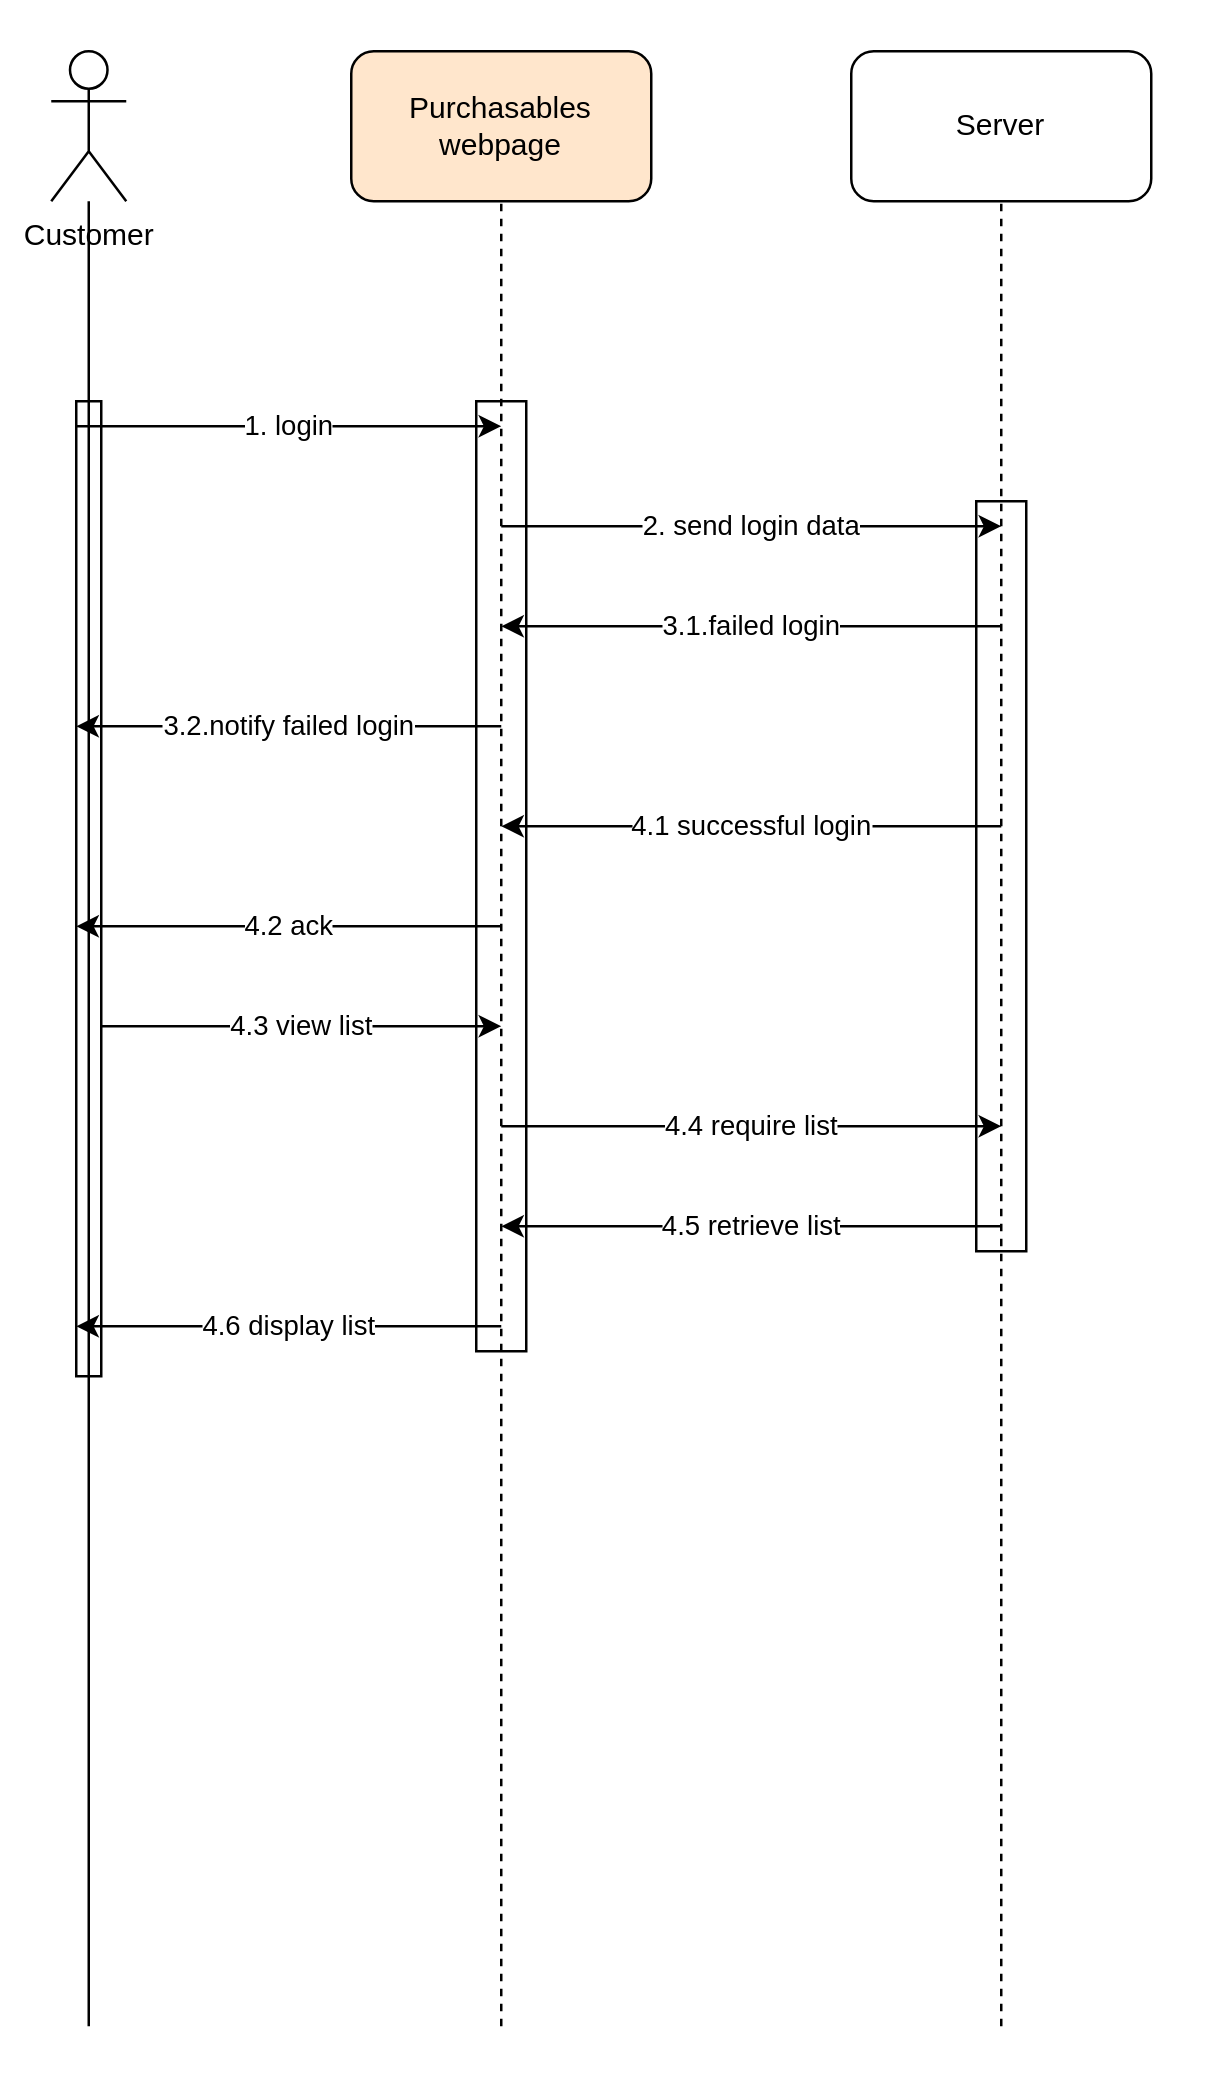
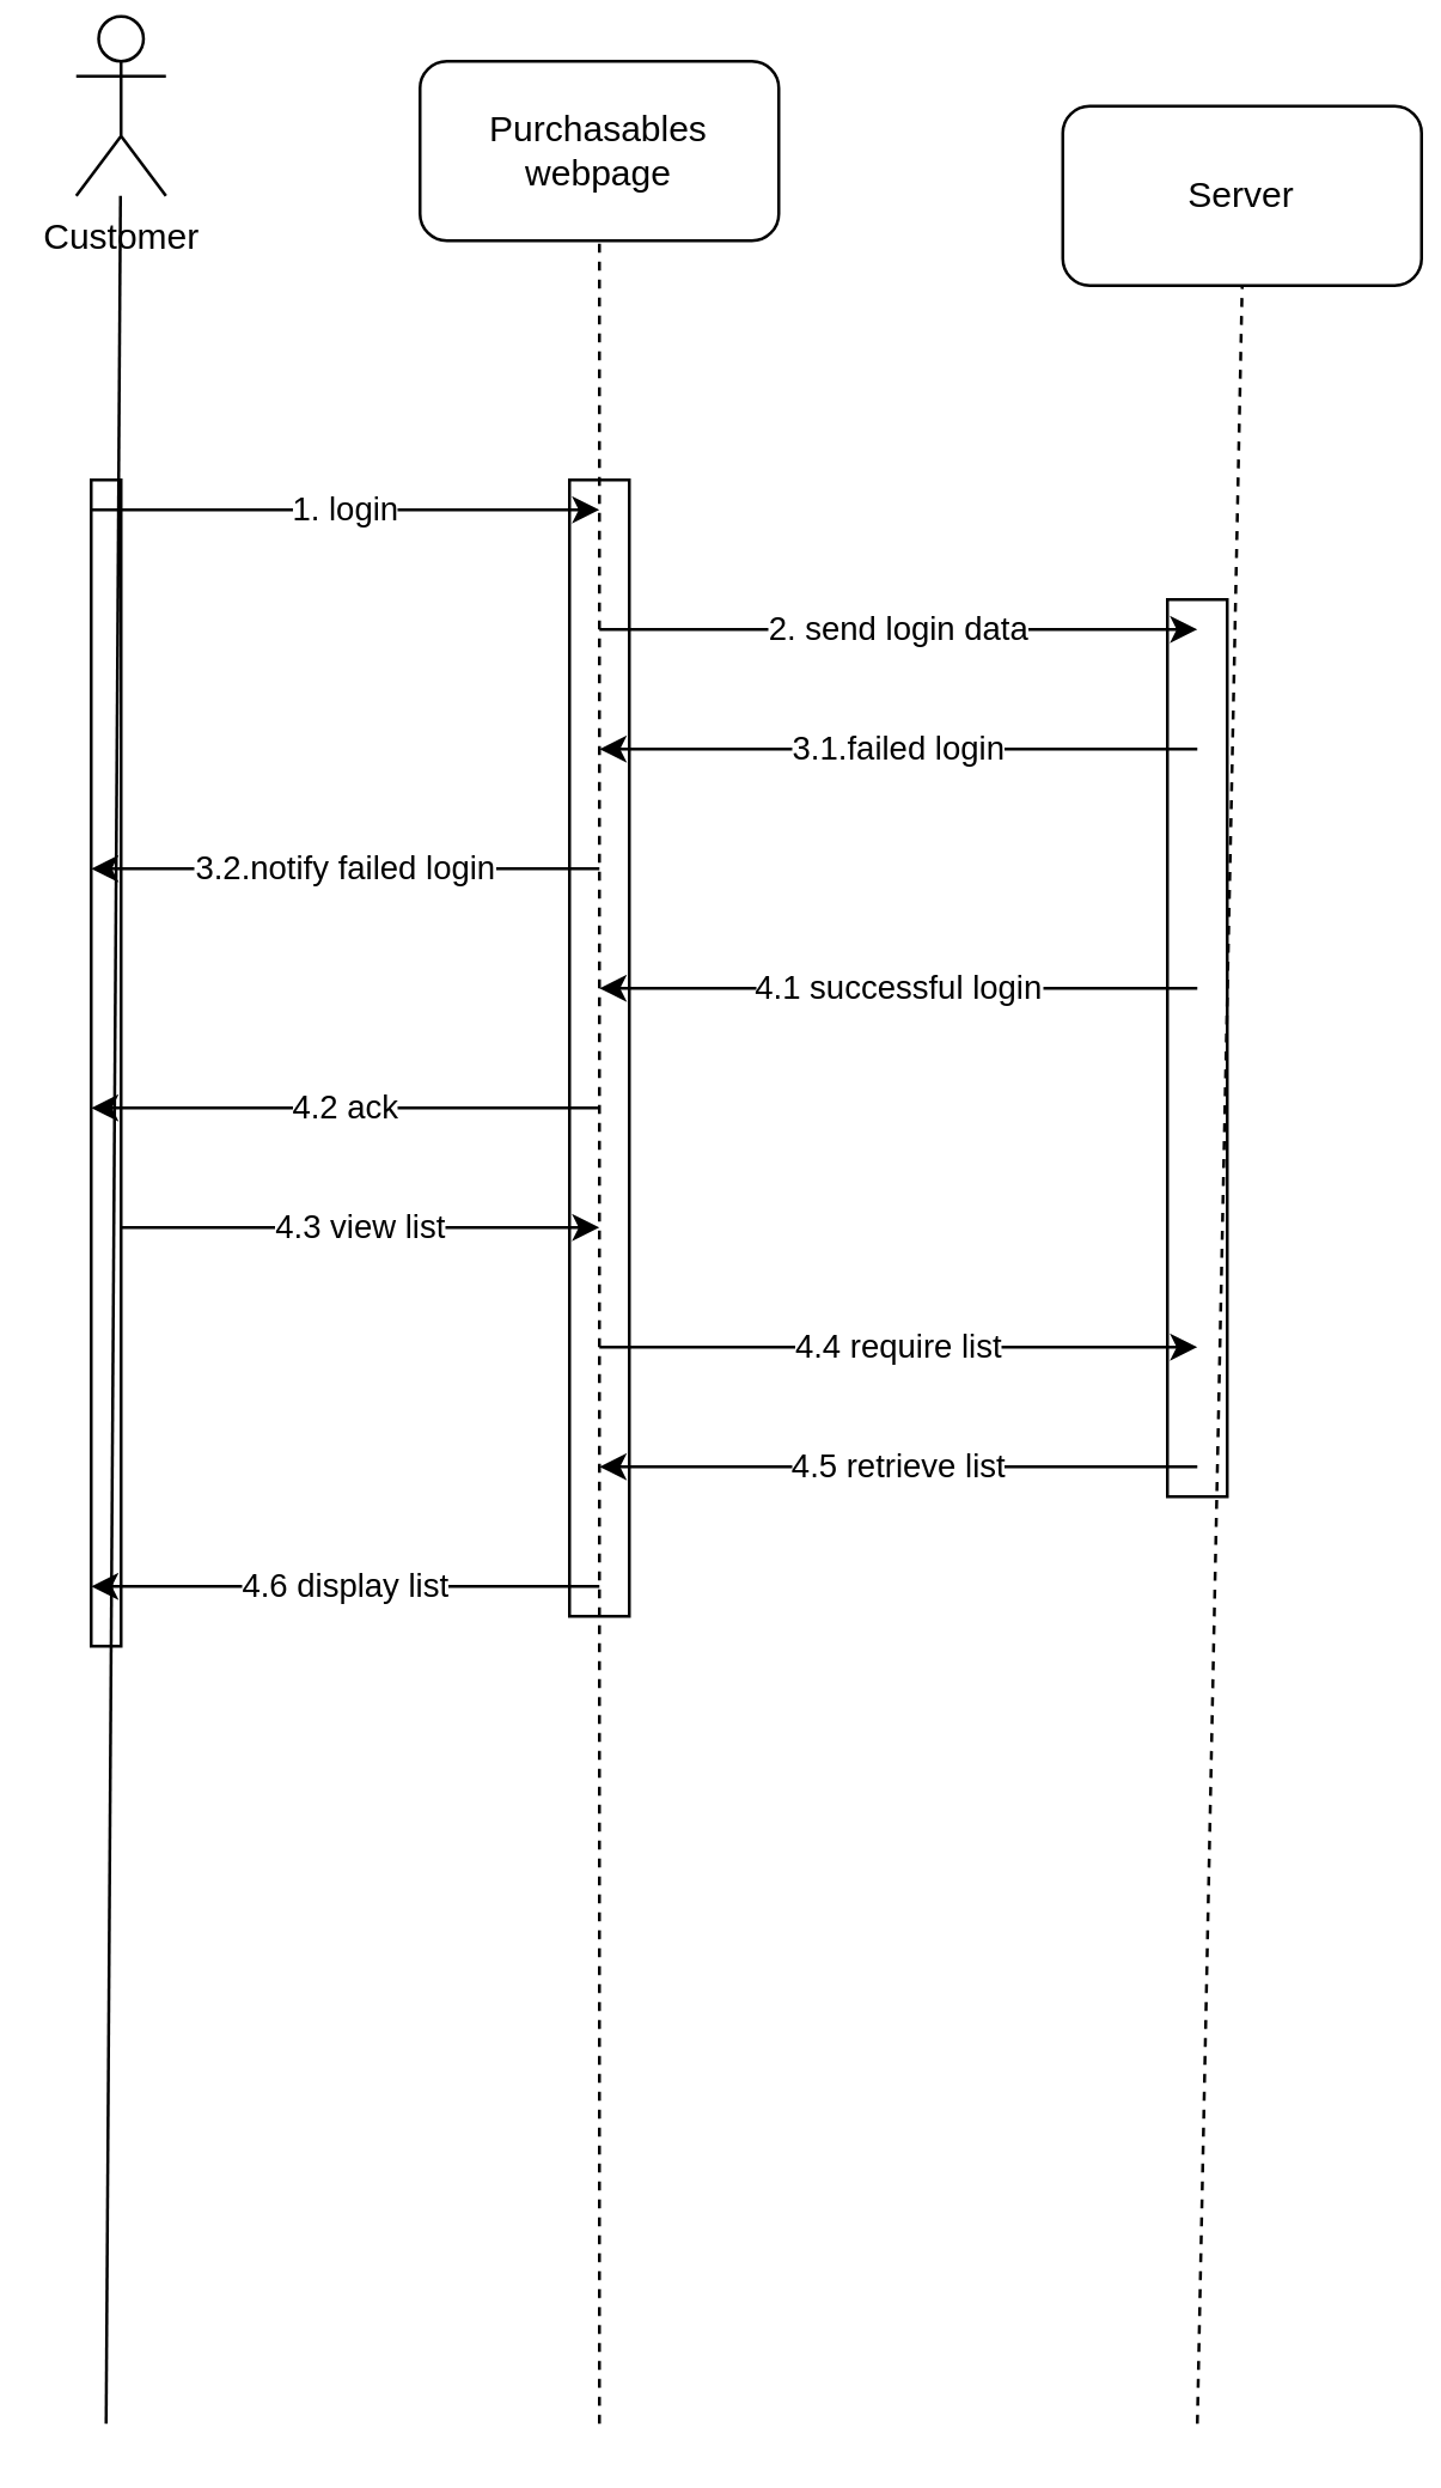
  <mxCell id="0" />
  <mxCell id="1" parent="0" />
  <mxCell id="2" value="" style="rounded=0;whiteSpace=wrap;html=1;" vertex="1" parent="1"><mxGeometry x="390" y="200" width="20" height="300" as="geometry" /></mxCell>
  <mxCell id="3" value="" style="rounded=0;whiteSpace=wrap;html=1;" vertex="1" parent="1"><mxGeometry x="190" y="160" width="20" height="380" as="geometry" /></mxCell>
  <mxCell id="4" value="" style="rounded=0;whiteSpace=wrap;html=1;" vertex="1" parent="1"><mxGeometry x="30" y="160" width="10" height="390" as="geometry" /></mxCell>
- <mxCell id="5" value="&lt;div&gt;Customer&lt;/div&gt;" style="shape=umlActor;verticalLabelPosition=bottom;verticalAlign=top;html=1;outlineConnect=0;" vertex="1" parent="1"><mxGeometry x="20" y="20" width="30" height="60" as="geometry" /></mxCell>
- <mxCell id="6" value="Purchasables webpage" style="rounded=1;whiteSpace=wrap;html=1;fillColor=#ffe6cc;" vertex="1" parent="1"><mxGeometry x="140" y="20" width="120" height="60" as="geometry" /></mxCell>
- <mxCell id="7" value="Server" style="rounded=1;whiteSpace=wrap;html=1;" vertex="1" parent="1"><mxGeometry x="340" y="20" width="120" height="60" as="geometry" /></mxCell>
+ <mxCell id="5" value="&lt;div&gt;Customer&lt;/div&gt;" style="shape=umlActor;verticalLabelPosition=bottom;verticalAlign=top;html=1;outlineConnect=0;" vertex="1" parent="1"><mxGeometry x="25" y="5" width="30" height="60" as="geometry" /></mxCell>
+ <mxCell id="6" value="Purchasables webpage" style="rounded=1;whiteSpace=wrap;html=1;" vertex="1" parent="1"><mxGeometry x="140" y="20" width="120" height="60" as="geometry" /></mxCell>
+ <mxCell id="7" value="Server" style="rounded=1;whiteSpace=wrap;html=1;" vertex="1" parent="1"><mxGeometry x="355" y="35" width="120" height="60" as="geometry" /></mxCell>
  <mxCell id="8" value="" style="endArrow=none;dashed=1;html=1;entryX=0.5;entryY=1;entryDx=0;entryDy=0;" edge="1" parent="1" target="6"><mxGeometry width="50" height="50" relative="1" as="geometry"><mxPoint x="200" y="810" as="sourcePoint" /><mxPoint x="390" y="190" as="targetPoint" /></mxGeometry></mxCell>
  <mxCell id="9" value="" style="endArrow=none;dashed=1;html=1;entryX=0.5;entryY=1;entryDx=0;entryDy=0;" edge="1" parent="1" target="7"><mxGeometry width="50" height="50" relative="1" as="geometry"><mxPoint x="400" y="810" as="sourcePoint" /><mxPoint x="200" y="80" as="targetPoint" /><Array as="points" /></mxGeometry></mxCell>
  <mxCell id="10" value="" style="endArrow=none;html=1;" edge="1" parent="1" target="5"><mxGeometry width="50" height="50" relative="1" as="geometry"><mxPoint x="35" y="810" as="sourcePoint" /><mxPoint x="390" y="190" as="targetPoint" /></mxGeometry></mxCell>
  <mxCell id="11" value="1. login" style="endArrow=classic;html=1;" edge="1" parent="1"><mxGeometry width="50" height="50" relative="1" as="geometry"><mxPoint x="30" y="170" as="sourcePoint" /><mxPoint x="200" y="170" as="targetPoint" /></mxGeometry></mxCell>
  <mxCell id="12" value="3.1.failed login" style="endArrow=classic;html=1;" edge="1" parent="1"><mxGeometry width="50" height="50" relative="1" as="geometry"><mxPoint x="400" y="250" as="sourcePoint" /><mxPoint x="200" y="250" as="targetPoint" /></mxGeometry></mxCell>
  <mxCell id="13" value="2. send login data" style="endArrow=classic;html=1;" edge="1" parent="1"><mxGeometry width="50" height="50" relative="1" as="geometry"><mxPoint x="200" y="210" as="sourcePoint" /><mxPoint x="400" y="210" as="targetPoint" /></mxGeometry></mxCell>
  <mxCell id="14" value="3.2.notify failed login" style="endArrow=classic;html=1;" edge="1" parent="1"><mxGeometry width="50" height="50" relative="1" as="geometry"><mxPoint x="200" y="290" as="sourcePoint" /><mxPoint x="30" y="290" as="targetPoint" /></mxGeometry></mxCell>
  <mxCell id="15" value="4.1 successful login" style="endArrow=classic;html=1;" edge="1" parent="1"><mxGeometry width="50" height="50" relative="1" as="geometry"><mxPoint x="400" y="330" as="sourcePoint" /><mxPoint x="200" y="330" as="targetPoint" /></mxGeometry></mxCell>
  <mxCell id="16" value="4.2 ack" style="endArrow=classic;html=1;" edge="1" parent="1"><mxGeometry width="50" height="50" relative="1" as="geometry"><mxPoint x="200" y="370" as="sourcePoint" /><mxPoint x="30" y="370" as="targetPoint" /></mxGeometry></mxCell>
  <mxCell id="17" value="4.3 view list" style="endArrow=classic;html=1;" edge="1" parent="1"><mxGeometry width="50" height="50" relative="1" as="geometry"><mxPoint x="40" y="410" as="sourcePoint" /><mxPoint x="200" y="410" as="targetPoint" /></mxGeometry></mxCell>
  <mxCell id="18" value="4.4 require list" style="endArrow=classic;html=1;" edge="1" parent="1"><mxGeometry width="50" height="50" relative="1" as="geometry"><mxPoint x="200" y="450" as="sourcePoint" /><mxPoint x="400" y="450" as="targetPoint" /></mxGeometry></mxCell>
  <mxCell id="19" value="4.5 retrieve list" style="endArrow=classic;html=1;" edge="1" parent="1"><mxGeometry width="50" height="50" relative="1" as="geometry"><mxPoint x="400" y="490" as="sourcePoint" /><mxPoint x="200" y="490" as="targetPoint" /></mxGeometry></mxCell>
  <mxCell id="20" value="4.6 display list" style="endArrow=classic;html=1;" edge="1" parent="1"><mxGeometry width="50" height="50" relative="1" as="geometry"><mxPoint x="200" y="530" as="sourcePoint" /><mxPoint x="30" y="530" as="targetPoint" /></mxGeometry></mxCell>
